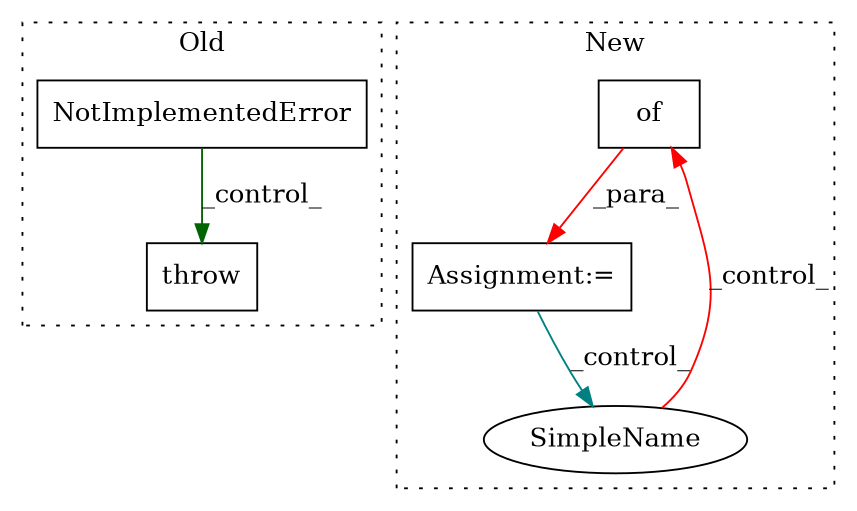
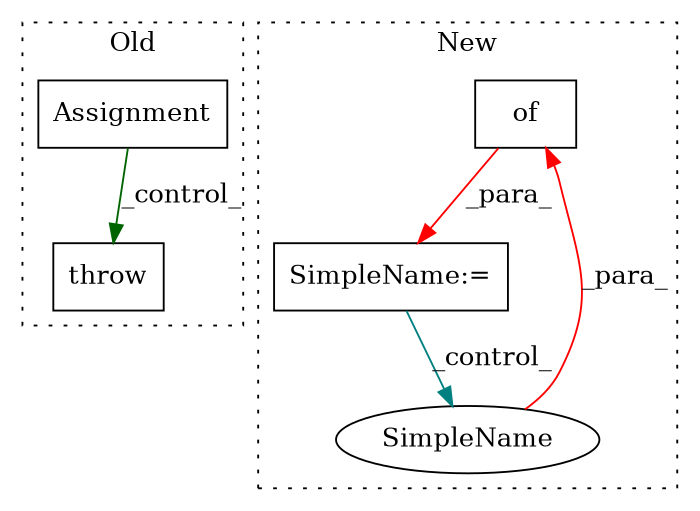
  digraph {
    node [a=32 shape=box]
    edge [color=red]
-   n1 [l="20,1" label=NotImplementedError s="5252,5411"]
+   n1 [l="20,1" label=Assignment s="5252,5411"]
    n2 [a=53 l=6 label=throw s=5246]
    n3 [l=4 label=of s=6357]
-   n4 [a=7 l=1 label="Assignment:=" s=6331]
+   n4 [a=7 l=1 label="SimpleName:=" s=6331]
    n5 [a=42 l=8 label=SimpleName s=6156 shape=ellipse]
    subgraph cluster_1 {
      label=Old
      style=dotted
      n1
      n2
    }
    subgraph cluster_2 {
      label=New
      style=dotted
      n3
      n4
      n5
    }
    n1 -> n2 [color=darkgreen label=_control_]
    n3 -> n4 [label=_para_]
    n4 -> n5 [color=teal label=_control_]
-   n5 -> n3 [label=_control_]
+   n5 -> n3 [label=_para_]
  }
